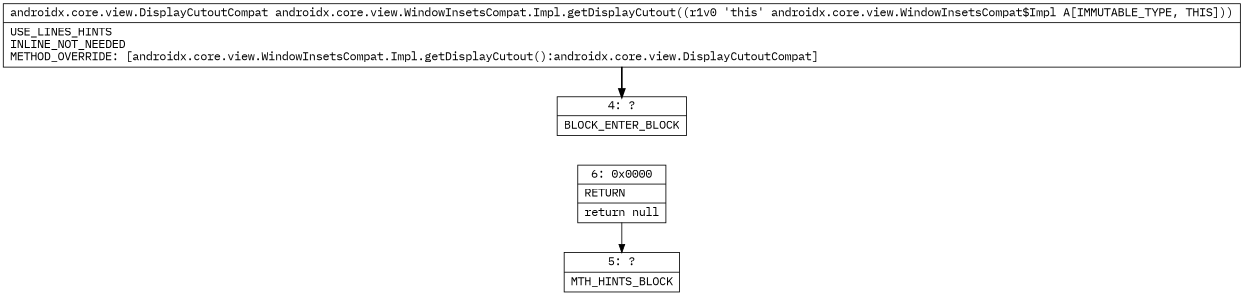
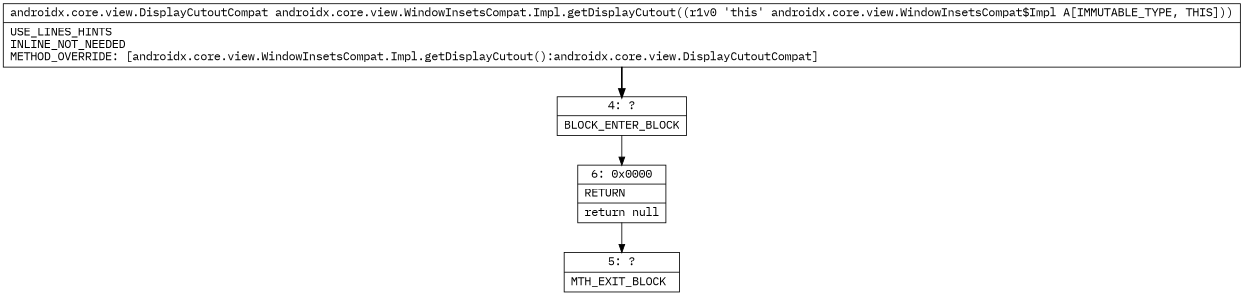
  digraph {
    fontname="IBM Plex Mono"
    node [fontname="IBM Plex Mono" shape=record]
    edge [fontname="IBM Plex Mono" style=solid]
    n1 [label="{4\:\ ?|BLOCK_ENTER_BLOCK\l}"]
    n2 [label="{6\:\ 0x0000|RETURN\l|return null\l}"]
-   n3 [label="{5\:\ ?|MTH_HINTS_BLOCK\l}"]
+   n3 [label="{5\:\ ?|MTH_EXIT_BLOCK\l}"]
    n4 [label="{androidx.core.view.DisplayCutoutCompat androidx.core.view.WindowInsetsCompat.Impl.getDisplayCutout((r1v0 'this' androidx.core.view.WindowInsetsCompat$Impl A[IMMUTABLE_TYPE, THIS]))  | USE_LINES_HINTS\lINLINE_NOT_NEEDED\lMETHOD_OVERRIDE: [androidx.core.view.WindowInsetsCompat.Impl.getDisplayCutout():androidx.core.view.DisplayCutoutCompat]\l}"]
+   n1 -> n2
    n2 -> n3
    n4 -> n1 [style=bold]
  }
